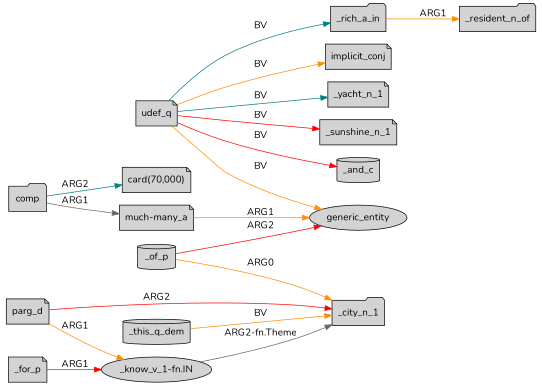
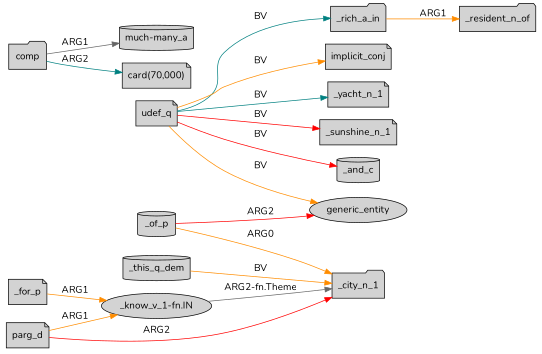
  digraph {
    fontname=Nunito
    rankdir=LR
    node [fontname=Nunito shape=note style=filled]
    edge [color=darkorange fontname=Nunito]
    _of_p [shape=cylinder]
    generic_entity [shape=ellipse]
    _city_n_1 [shape=folder]
    _rich_a_in [shape=folder]
    _resident_n_of [shape=folder]
    parg_d
    "_know_v_1-fn.IN" [shape=ellipse]
    udef_q
    implicit_conj
    _yacht_n_1
    _sunshine_n_1
    _and_c [shape=cylinder]
    _for_p
-   "much-many_a"
+   "much-many_a" [shape=cylinder]
    comp [shape=folder]
    "card(70,000)"
    _this_q_dem [shape=cylinder]
    _of_p -> generic_entity [color=red label=ARG2]
    _of_p -> _city_n_1 [label=ARG0]
    _rich_a_in -> _resident_n_of [label=ARG1]
    parg_d -> _city_n_1 [color=red label=ARG2]
    parg_d -> "_know_v_1-fn.IN" [label=ARG1]
    "_know_v_1-fn.IN" -> _city_n_1 [color=gray40 label="ARG2-fn.Theme"]
    udef_q -> generic_entity [label=BV]
    udef_q -> _rich_a_in [color=teal label=BV]
    udef_q -> implicit_conj [label=BV]
    udef_q -> _yacht_n_1 [color=teal label=BV]
    udef_q -> _sunshine_n_1 [color=red label=BV]
    udef_q -> _and_c [color=red label=BV]
-   _for_p -> "_know_v_1-fn.IN" [color=red label=ARG1]
-   "much-many_a" -> generic_entity [label=ARG1]
+   _for_p -> "_know_v_1-fn.IN" [label=ARG1]
    comp -> "much-many_a" [color=gray40 label=ARG1]
    comp -> "card(70,000)" [color=teal label=ARG2]
    _this_q_dem -> _city_n_1 [label=BV]
  }
